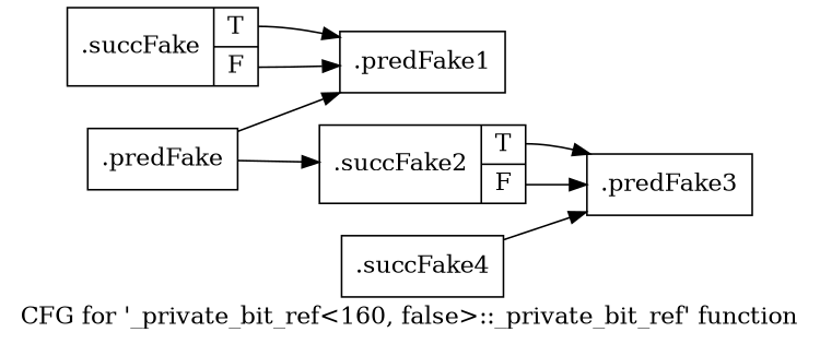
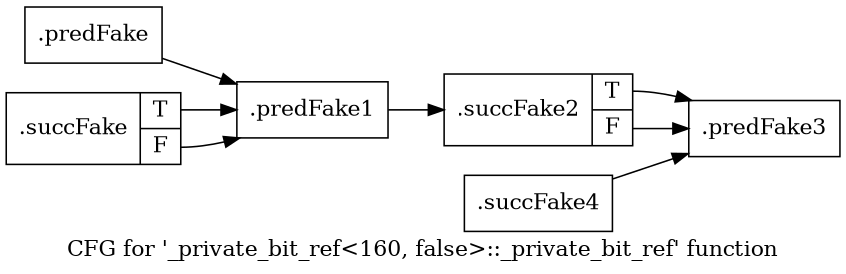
  digraph {
    label="CFG for '_private_bit_ref\<160, false\>::_private_bit_ref' function"
    rankdir=LR
    node [shape=record filename="/mnt/xilinx/Vitis_HLS/2021.2/include/etc/ap_private.h" linenumber=6805]
    edge [execusionnum=0 filename="/mnt/xilinx/Vitis_HLS/2021.2/include/etc/ap_private.h"]
    n1 [label="{.predFake}" filename="" linenumber=""]
    n2 [label="{.predFake1}"]
    n3 [label="{.succFake|{<s0>T|<s1>F}}"]
    n4 [label="{.succFake2|{<s0>T|<s1>F}}" linenumber=6807]
    n5 [label="{.predFake3}" linenumber=6807]
    n6 [label="{.succFake4}" linenumber=6809]
    n1 -> n2
-   n1 -> n4
+   n2 -> n4
    n3 -> n2 [tailport=s0]
    n3 -> n2 [tailport=s1 execusionnum="" filename=""]
    n4 -> n5 [tailport=s0]
    n4 -> n5 [tailport=s1 execusionnum="" filename=""]
    n6 -> n5
  }
